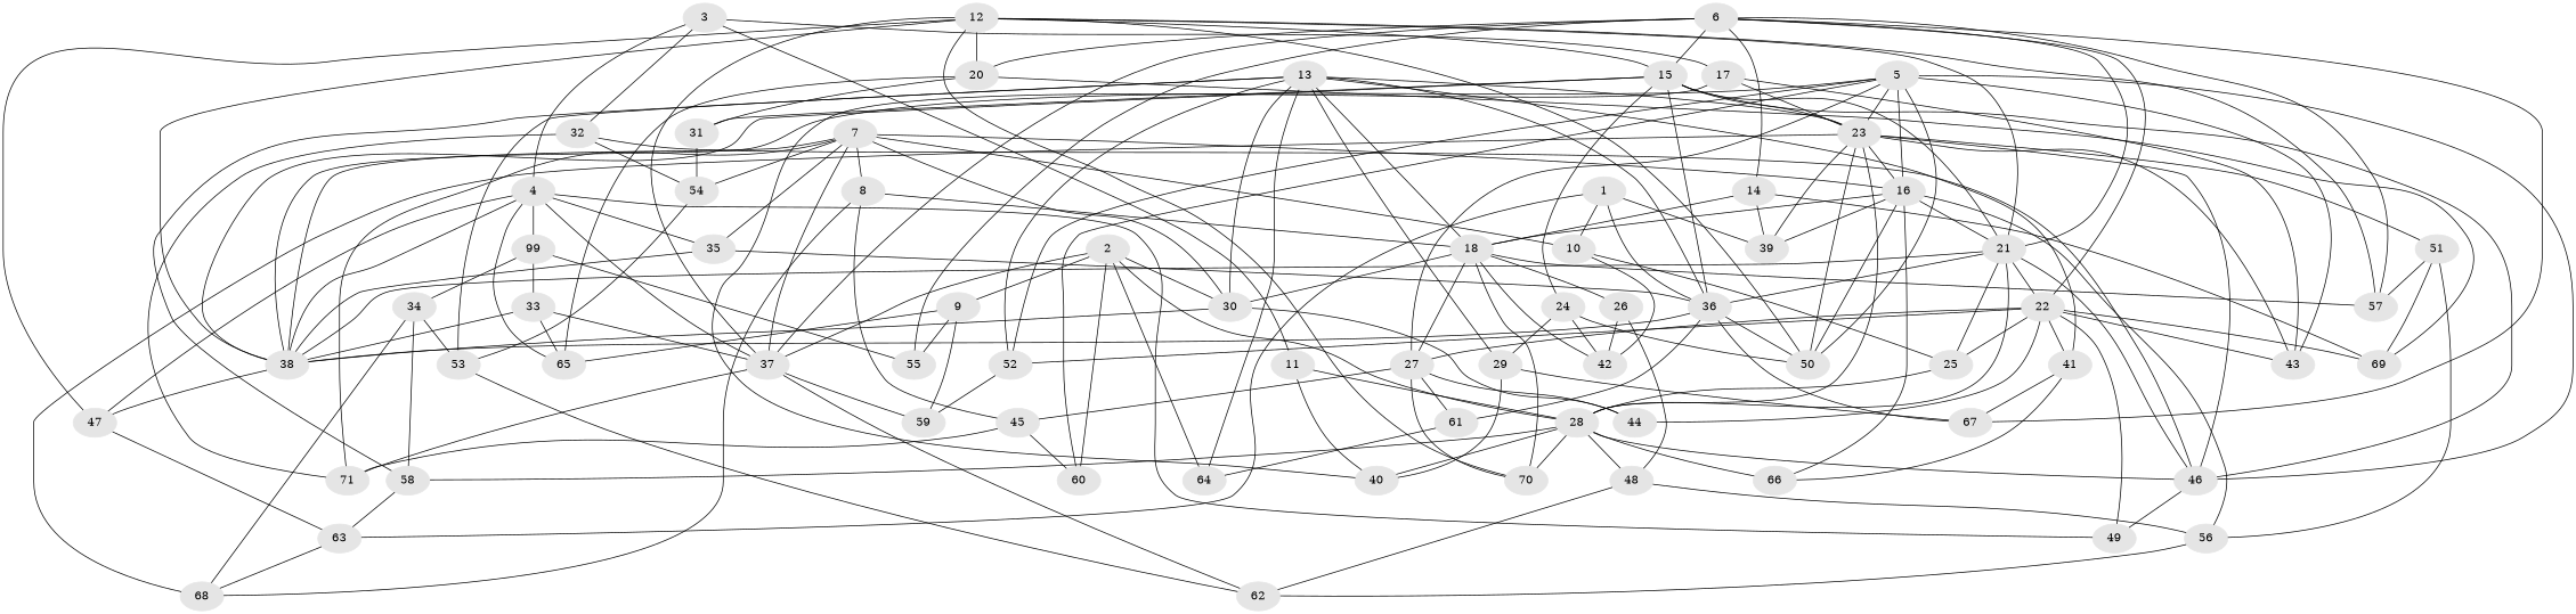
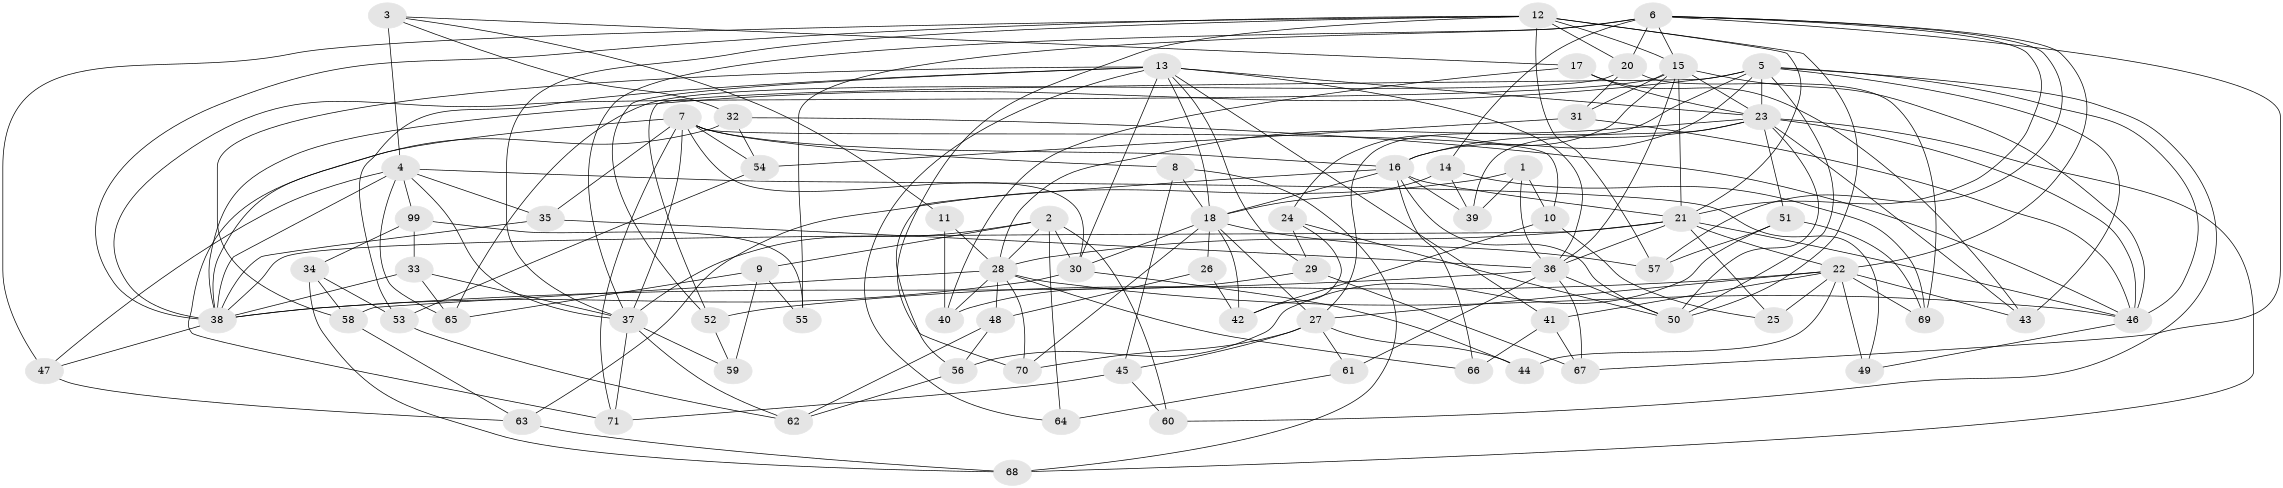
  graph {
    node [color=gray90 style=filled]
    edge [weight=1.0]
    1
    10
    36
    39
    63
    25
    42
    38
    50
    67
    61
    68
    2
    9
    28
    30
    37
    60
    64
    65
    55
    59
    46
    40
    70
    58
    66
    48
    44
    71
    62
    3
    4
    11
    17
    32
    n37 [label=99]
    35
    47
    49
    23
    43
    54
    33
    34
    5
    16
    27
    52
    21
    18
    56
    51
    45
    6
    14
    15
    20
    22
    57
    69
    24
    31
    41
    7
    8
    53
    26
    12
    13
    29
    1 -- 10
    1 -- 36
    1 -- 39
    1 -- 63
    10 -- 25
    10 -- 42
    36 -- 38 [weight=2.0]
    36 -- 50
    36 -- 67
    36 -- 61 [weight=2.0]
    63 -- 68
-   25 -- 28
    38 -- 47
    61 -- 64
    2 -- 9
    2 -- 28
    2 -- 30 [weight=2.0]
    2 -- 37
    2 -- 60 [weight=2.0]
    2 -- 64
    9 -- 65
    9 -- 55
    9 -- 59
    28 -- 46
    28 -- 40
    28 -- 70
    28 -- 58
    28 -- 66 [weight=2.0]
    28 -- 48
    30 -- 38
    30 -- 44
    37 -- 59 [weight=2.0]
    37 -- 71
    37 -- 62
    46 -- 49
    58 -- 63
    48 -- 62
    48 -- 56
    3 -- 4
    3 -- 11
    3 -- 17
    3 -- 32
    4 -- 38
    4 -- 37
    4 -- 65
    4 -- n37
    4 -- 35
    4 -- 47
    4 -- 49
    11 -- 28
    11 -- 40
    17 -- 40
    17 -- 23
    17 -- 43
    32 -- 46
    32 -- 71
    32 -- 54
    n37 -- 55
    n37 -- 33
    n37 -- 34
    35 -- 36
    35 -- 38
    47 -- 63
    23 -- 39
    23 -- 50
    23 -- 68
    23 -- 28
    23 -- 46
    23 -- 43
    23 -- 16
    23 -- 51
    54 -- 53
    33 -- 38
    33 -- 37
    33 -- 65
    34 -- 68
    34 -- 58
    34 -- 53
    5 -- 38
    5 -- 50
    5 -- 60
    5 -- 46 [weight=2.0]
    5 -- 23 [weight=2.0]
    5 -- 43
    5 -- 16 [weight=2.0]
    5 -- 27
    5 -- 52
    16 -- 39
    16 -- 50
    16 -- 66
    16 -- 21
    16 -- 18
    16 -- 56
    27 -- 61
    27 -- 70
    27 -- 44 [weight=2.0]
    27 -- 45
    52 -- 59
    21 -- 36
    21 -- 25
    21 -- 38
    21 -- 28
    21 -- 46
    21 -- 22
    18 -- 42
    18 -- 30
    18 -- 70
    18 -- 27
    18 -- 57
    18 -- 26
    56 -- 62
    51 -- 56
    51 -- 57
    51 -- 69
    45 -- 60
    45 -- 71
    6 -- 67
    6 -- 37
    6 -- 55 [weight=2.0]
    6 -- 21
    6 -- 14
    6 -- 15
    6 -- 20 [weight=2.0]
    6 -- 22 [weight=2.0]
    6 -- 57
    14 -- 39
    14 -- 18
    14 -- 69
    15 -- 36
    15 -- 38
    15 -- 46 [weight=2.0]
    15 -- 23
    15 -- 21
    15 -- 24
    15 -- 31
    20 -- 65
    20 -- 69
    20 -- 31
    22 -- 25
    22 -- 44
    22 -- 49 [weight=2.0]
    22 -- 43
    22 -- 27
    22 -- 52
    22 -- 69
    22 -- 41
    24 -- 42
    24 -- 50
    24 -- 29
+   31 -- 46
    31 -- 54
    41 -- 67
    41 -- 66
    7 -- 10
    7 -- 38
    7 -- 30 [weight=2.0]
    7 -- 37
    7 -- 71
    7 -- 35
    7 -- 54
    7 -- 16
    7 -- 8
    8 -- 68
    8 -- 18
    8 -- 45
    53 -- 62
    26 -- 42
    26 -- 48
    12 -- 38
    12 -- 50
    12 -- 37
    12 -- 70
    12 -- 47
    12 -- 21
    12 -- 15
    12 -- 20
    12 -- 57
    13 -- 36 [weight=2.0]
    13 -- 30
    13 -- 64
    13 -- 58
    13 -- 23
    13 -- 52
    13 -- 18
    13 -- 41
    13 -- 53 [weight=2.0]
    13 -- 29
    29 -- 67
    29 -- 40
  }
